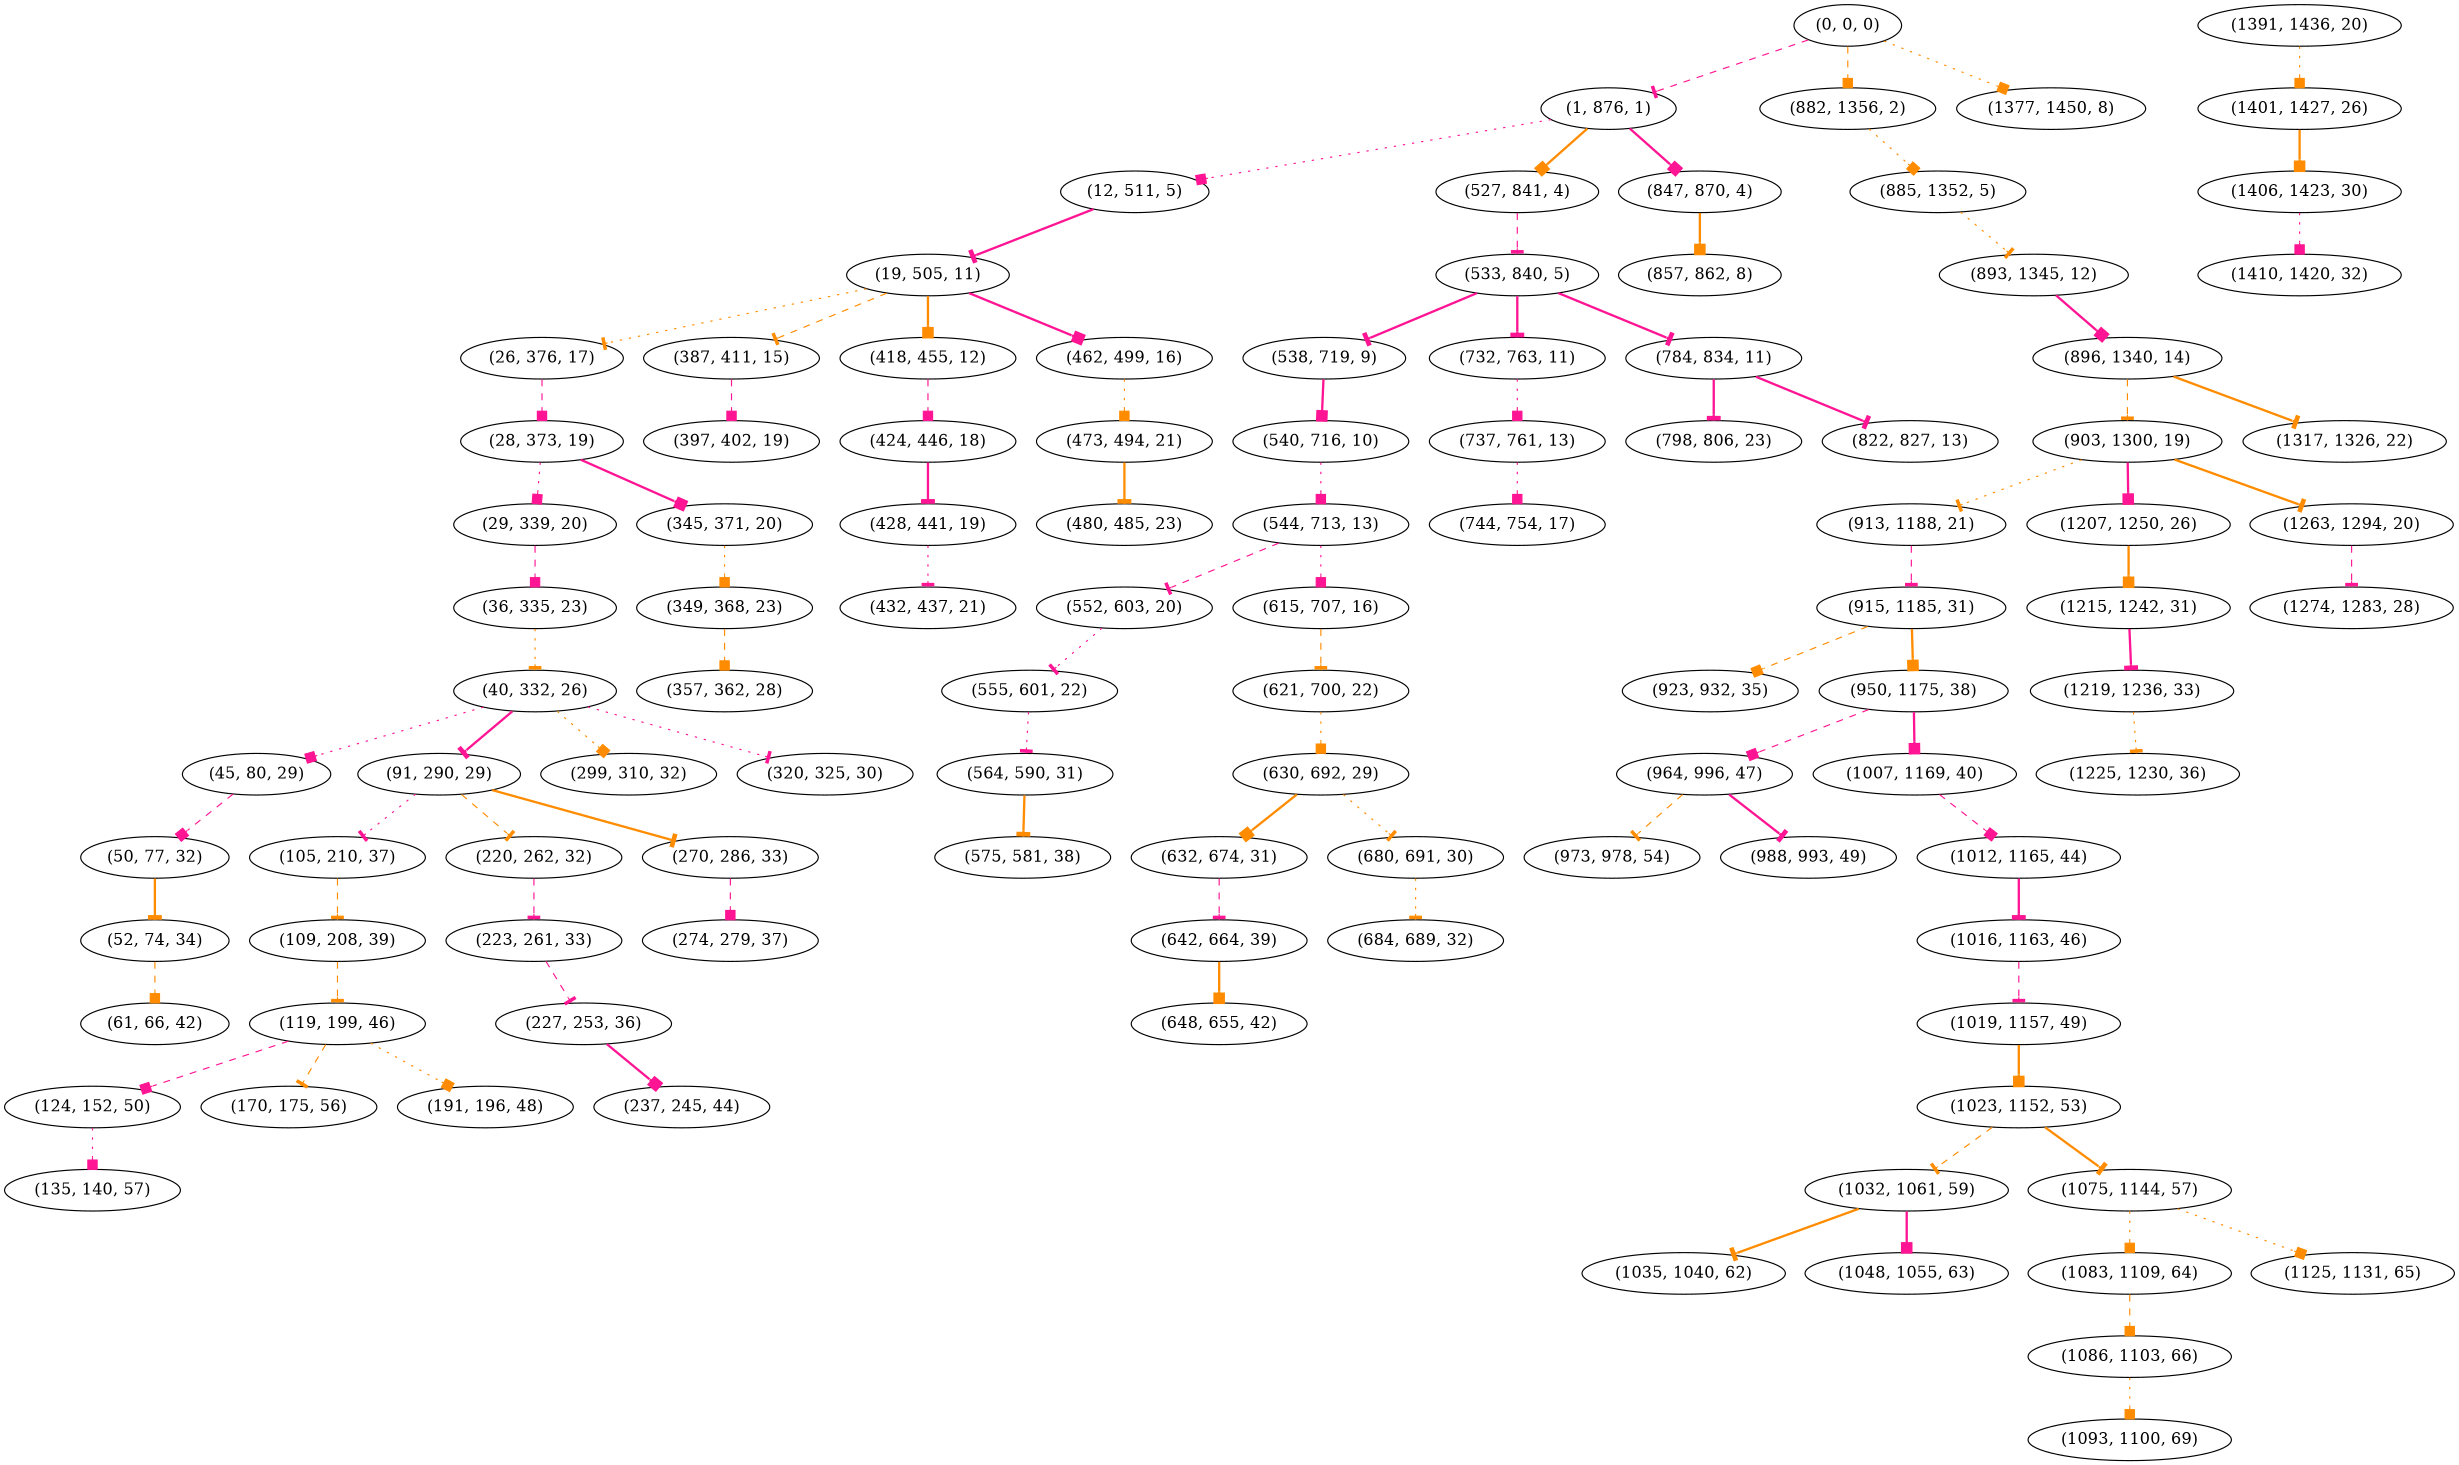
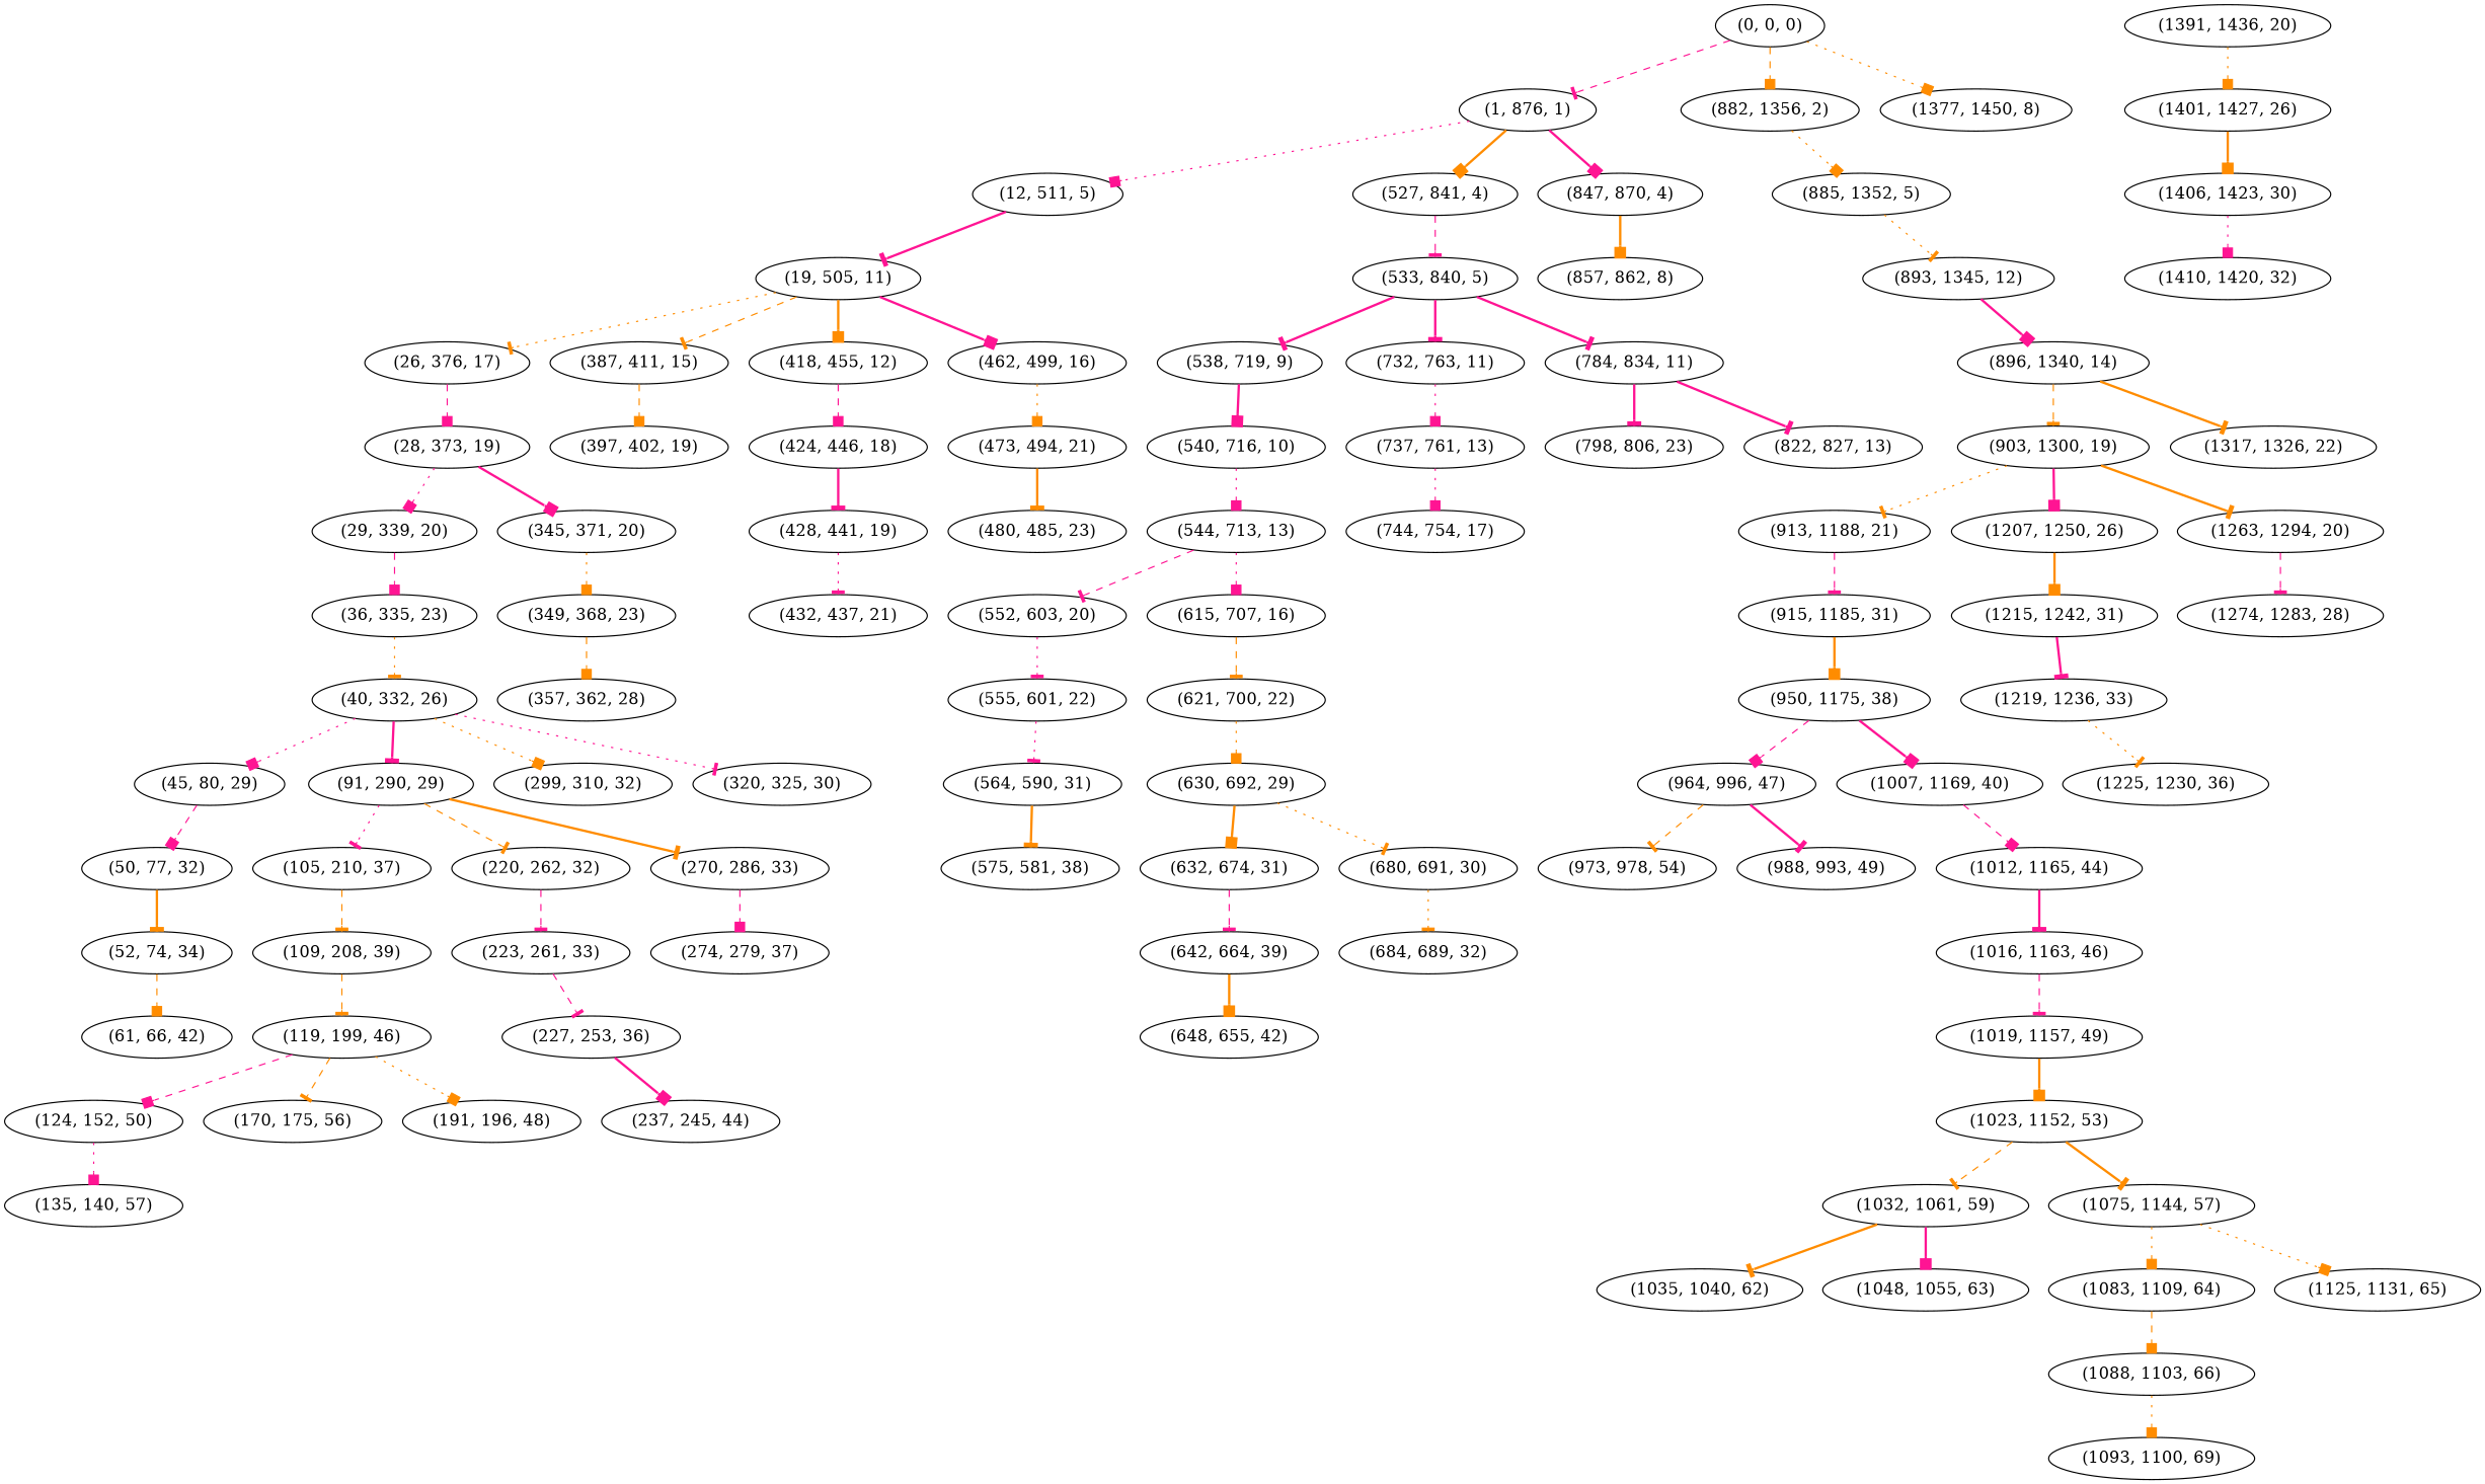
  digraph {
    edge [arrowhead=box color=deeppink style=bold]
    "(0, 0, 0)"
    "(1, 876, 1)"
    "(882, 1356, 2)"
    "(1377, 1450, 8)"
    "(12, 511, 5)"
    "(527, 841, 4)"
    "(847, 870, 4)"
    "(885, 1352, 5)"
    "(19, 505, 11)"
    "(533, 840, 5)"
    "(857, 862, 8)"
    "(26, 376, 17)"
    "(387, 411, 15)"
    "(418, 455, 12)"
    "(462, 499, 16)"
    "(28, 373, 19)"
    "(397, 402, 19)"
    "(424, 446, 18)"
    "(473, 494, 21)"
    "(29, 339, 20)"
    "(345, 371, 20)"
    "(36, 335, 23)"
    "(349, 368, 23)"
    "(40, 332, 26)"
    "(45, 80, 29)"
    "(91, 290, 29)"
    "(299, 310, 32)"
    "(320, 325, 30)"
    "(50, 77, 32)"
    "(105, 210, 37)"
    "(220, 262, 32)"
    "(270, 286, 33)"
    "(52, 74, 34)"
    "(61, 66, 42)"
    "(109, 208, 39)"
    "(223, 261, 33)"
    "(274, 279, 37)"
    "(119, 199, 46)"
    "(124, 152, 50)"
    "(170, 175, 56)"
    "(191, 196, 48)"
    "(135, 140, 57)"
    "(227, 253, 36)"
    "(237, 245, 44)"
    "(357, 362, 28)"
    "(428, 441, 19)"
    "(432, 437, 21)"
    "(480, 485, 23)"
    "(538, 719, 9)"
    "(732, 763, 11)"
    "(784, 834, 11)"
    "(540, 716, 10)"
    "(737, 761, 13)"
    "(798, 806, 23)"
    "(822, 827, 13)"
    "(544, 713, 13)"
    "(552, 603, 20)"
    "(615, 707, 16)"
    "(555, 601, 22)"
    "(621, 700, 22)"
    "(564, 590, 31)"
    "(575, 581, 38)"
    "(630, 692, 29)"
    "(632, 674, 31)"
    "(680, 691, 30)"
    "(642, 664, 39)"
    "(684, 689, 32)"
    "(648, 655, 42)"
    "(744, 754, 17)"
    "(893, 1345, 12)"
    "(896, 1340, 14)"
    "(903, 1300, 19)"
    "(1317, 1326, 22)"
    n74 [label="(913, 1188, 21)"]
    "(1207, 1250, 26)"
    "(1263, 1294, 20)"
    "(915, 1185, 31)"
    "(1215, 1242, 31)"
    "(1274, 1283, 28)"
-   "(923, 932, 35)"
    "(950, 1175, 38)"
    "(964, 996, 47)"
    "(1007, 1169, 40)"
    "(973, 978, 54)"
    "(988, 993, 49)"
    "(1012, 1165, 44)"
    "(1016, 1163, 46)"
    "(1019, 1157, 49)"
    "(1023, 1152, 53)"
    "(1032, 1061, 59)"
    "(1075, 1144, 57)"
    "(1035, 1040, 62)"
    "(1048, 1055, 63)"
    "(1083, 1109, 64)"
    "(1125, 1131, 65)"
-   "(1088, 1103, 66)" [label="(1086, 1103, 66)"]
+   "(1088, 1103, 66)"
    "(1093, 1100, 69)"
    "(1219, 1236, 33)"
    "(1225, 1230, 36)"
    "(1391, 1436, 20)"
    "(1401, 1427, 26)"
    "(1406, 1423, 30)"
    "(1410, 1420, 32)"
    "(0, 0, 0)" -> "(1, 876, 1)" [arrowhead=tee style=dashed]
    "(0, 0, 0)" -> "(882, 1356, 2)" [color=darkorange style=dashed]
    "(0, 0, 0)" -> "(1377, 1450, 8)" [color=darkorange style=dotted]
    "(1, 876, 1)" -> "(12, 511, 5)" [style=dotted]
    "(1, 876, 1)" -> "(527, 841, 4)" [color=darkorange]
    "(1, 876, 1)" -> "(847, 870, 4)"
    "(882, 1356, 2)" -> "(885, 1352, 5)" [color=darkorange style=dotted]
    "(12, 511, 5)" -> "(19, 505, 11)" [arrowhead=tee]
    "(527, 841, 4)" -> "(533, 840, 5)" [arrowhead=tee style=dashed]
    "(847, 870, 4)" -> "(857, 862, 8)" [color=darkorange]
    "(885, 1352, 5)" -> "(893, 1345, 12)" [arrowhead=tee color=darkorange style=dotted]
    "(19, 505, 11)" -> "(26, 376, 17)" [arrowhead=tee color=darkorange style=dotted]
    "(19, 505, 11)" -> "(387, 411, 15)" [arrowhead=tee color=darkorange style=dashed]
    "(19, 505, 11)" -> "(418, 455, 12)" [color=darkorange]
    "(19, 505, 11)" -> "(462, 499, 16)"
    "(533, 840, 5)" -> "(538, 719, 9)" [arrowhead=tee]
    "(533, 840, 5)" -> "(732, 763, 11)" [arrowhead=tee]
    "(533, 840, 5)" -> "(784, 834, 11)" [arrowhead=tee]
    "(26, 376, 17)" -> "(28, 373, 19)" [style=dashed]
-   "(387, 411, 15)" -> "(397, 402, 19)" [style=dashed]
+   "(387, 411, 15)" -> "(397, 402, 19)" [color=darkorange style=dashed]
    "(418, 455, 12)" -> "(424, 446, 18)" [style=dashed]
    "(462, 499, 16)" -> "(473, 494, 21)" [color=darkorange style=dotted]
    "(28, 373, 19)" -> "(29, 339, 20)" [style=dotted]
    "(28, 373, 19)" -> "(345, 371, 20)"
    "(424, 446, 18)" -> "(428, 441, 19)" [arrowhead=tee]
    "(473, 494, 21)" -> "(480, 485, 23)" [arrowhead=tee color=darkorange]
    "(29, 339, 20)" -> "(36, 335, 23)" [style=dashed]
    "(345, 371, 20)" -> "(349, 368, 23)" [color=darkorange style=dotted]
    "(36, 335, 23)" -> "(40, 332, 26)" [arrowhead=tee color=darkorange style=dotted]
    "(349, 368, 23)" -> "(357, 362, 28)" [color=darkorange style=dashed]
    "(40, 332, 26)" -> "(45, 80, 29)" [style=dotted]
    "(40, 332, 26)" -> "(91, 290, 29)" [arrowhead=tee]
    "(40, 332, 26)" -> "(299, 310, 32)" [color=darkorange style=dotted]
    "(40, 332, 26)" -> "(320, 325, 30)" [arrowhead=tee style=dotted]
    "(45, 80, 29)" -> "(50, 77, 32)" [style=dashed]
    "(91, 290, 29)" -> "(105, 210, 37)" [arrowhead=tee style=dotted]
    "(91, 290, 29)" -> "(220, 262, 32)" [arrowhead=tee color=darkorange style=dashed]
    "(91, 290, 29)" -> "(270, 286, 33)" [arrowhead=tee color=darkorange]
    "(50, 77, 32)" -> "(52, 74, 34)" [arrowhead=tee color=darkorange]
    "(105, 210, 37)" -> "(109, 208, 39)" [arrowhead=tee color=darkorange style=dashed]
    "(220, 262, 32)" -> "(223, 261, 33)" [arrowhead=tee style=dashed]
    "(270, 286, 33)" -> "(274, 279, 37)" [style=dashed]
    "(52, 74, 34)" -> "(61, 66, 42)" [color=darkorange style=dashed]
    "(109, 208, 39)" -> "(119, 199, 46)" [arrowhead=tee color=darkorange style=dashed]
    "(223, 261, 33)" -> "(227, 253, 36)" [arrowhead=tee style=dashed]
    "(119, 199, 46)" -> "(124, 152, 50)" [style=dashed]
    "(119, 199, 46)" -> "(170, 175, 56)" [arrowhead=tee color=darkorange style=dashed]
    "(119, 199, 46)" -> "(191, 196, 48)" [color=darkorange style=dotted]
    "(124, 152, 50)" -> "(135, 140, 57)" [style=dotted]
    "(227, 253, 36)" -> "(237, 245, 44)"
    "(428, 441, 19)" -> "(432, 437, 21)" [arrowhead=tee style=dotted]
    "(538, 719, 9)" -> "(540, 716, 10)"
    "(732, 763, 11)" -> "(737, 761, 13)" [style=dotted]
    "(784, 834, 11)" -> "(798, 806, 23)" [arrowhead=tee]
    "(784, 834, 11)" -> "(822, 827, 13)" [arrowhead=tee]
    "(540, 716, 10)" -> "(544, 713, 13)" [style=dotted]
    "(737, 761, 13)" -> "(744, 754, 17)" [style=dotted]
    "(544, 713, 13)" -> "(552, 603, 20)" [arrowhead=tee style=dashed]
    "(544, 713, 13)" -> "(615, 707, 16)" [style=dotted]
    "(552, 603, 20)" -> "(555, 601, 22)" [arrowhead=tee style=dotted]
    "(615, 707, 16)" -> "(621, 700, 22)" [arrowhead=tee color=darkorange style=dashed]
    "(555, 601, 22)" -> "(564, 590, 31)" [arrowhead=tee style=dotted]
    "(621, 700, 22)" -> "(630, 692, 29)" [color=darkorange style=dotted]
    "(564, 590, 31)" -> "(575, 581, 38)" [arrowhead=tee color=darkorange]
    "(630, 692, 29)" -> "(632, 674, 31)" [color=darkorange]
    "(630, 692, 29)" -> "(680, 691, 30)" [arrowhead=tee color=darkorange style=dotted]
    "(632, 674, 31)" -> "(642, 664, 39)" [arrowhead=tee style=dashed]
    "(680, 691, 30)" -> "(684, 689, 32)" [arrowhead=tee color=darkorange style=dotted]
    "(642, 664, 39)" -> "(648, 655, 42)" [color=darkorange]
    "(893, 1345, 12)" -> "(896, 1340, 14)"
    "(896, 1340, 14)" -> "(903, 1300, 19)" [arrowhead=tee color=darkorange style=dashed]
    "(896, 1340, 14)" -> "(1317, 1326, 22)" [arrowhead=tee color=darkorange]
    "(903, 1300, 19)" -> n74 [arrowhead=tee color=darkorange style=dotted]
    "(903, 1300, 19)" -> "(1207, 1250, 26)"
    "(903, 1300, 19)" -> "(1263, 1294, 20)" [arrowhead=tee color=darkorange]
    n74 -> "(915, 1185, 31)" [arrowhead=tee style=dashed]
    "(1207, 1250, 26)" -> "(1215, 1242, 31)" [color=darkorange]
    "(1263, 1294, 20)" -> "(1274, 1283, 28)" [arrowhead=tee style=dashed]
-   "(915, 1185, 31)" -> "(923, 932, 35)" [color=darkorange style=dashed]
    "(915, 1185, 31)" -> "(950, 1175, 38)" [color=darkorange]
    "(1215, 1242, 31)" -> "(1219, 1236, 33)" [arrowhead=tee]
    "(950, 1175, 38)" -> "(964, 996, 47)" [style=dashed]
    "(950, 1175, 38)" -> "(1007, 1169, 40)"
    "(964, 996, 47)" -> "(973, 978, 54)" [arrowhead=tee color=darkorange style=dashed]
    "(964, 996, 47)" -> "(988, 993, 49)" [arrowhead=tee]
    "(1007, 1169, 40)" -> "(1012, 1165, 44)" [style=dashed]
    "(1012, 1165, 44)" -> "(1016, 1163, 46)" [arrowhead=tee]
    "(1016, 1163, 46)" -> "(1019, 1157, 49)" [arrowhead=tee style=dashed]
    "(1019, 1157, 49)" -> "(1023, 1152, 53)" [color=darkorange]
    "(1023, 1152, 53)" -> "(1032, 1061, 59)" [arrowhead=tee color=darkorange style=dashed]
    "(1023, 1152, 53)" -> "(1075, 1144, 57)" [arrowhead=tee color=darkorange]
    "(1032, 1061, 59)" -> "(1035, 1040, 62)" [arrowhead=tee color=darkorange]
    "(1032, 1061, 59)" -> "(1048, 1055, 63)"
    "(1075, 1144, 57)" -> "(1083, 1109, 64)" [color=darkorange style=dotted]
    "(1075, 1144, 57)" -> "(1125, 1131, 65)" [color=darkorange style=dotted]
    "(1083, 1109, 64)" -> "(1088, 1103, 66)" [color=darkorange style=dashed]
    "(1088, 1103, 66)" -> "(1093, 1100, 69)" [color=darkorange style=dotted]
    "(1219, 1236, 33)" -> "(1225, 1230, 36)" [arrowhead=tee color=darkorange style=dotted]
    "(1391, 1436, 20)" -> "(1401, 1427, 26)" [color=darkorange style=dotted]
    "(1401, 1427, 26)" -> "(1406, 1423, 30)" [color=darkorange]
    "(1406, 1423, 30)" -> "(1410, 1420, 32)" [style=dotted]
  }
